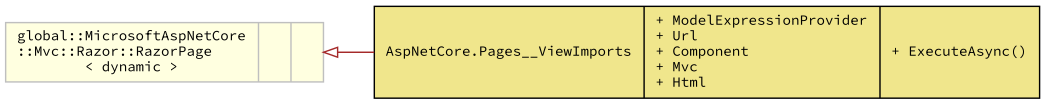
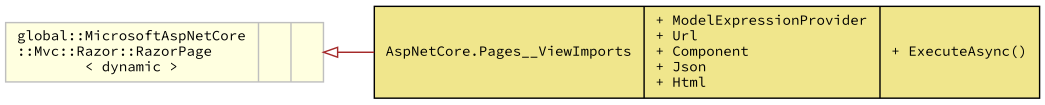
  digraph {
    rankdir=LR
    fontname="Source Code Pro"
    node [fontname="Source Code Pro" fontsize=10 shape=record style=filled]
-   n1 [color=black fillcolor=khaki fontcolor=black height=0.2 label="{AspNetCore.Pages__ViewImports\n|+ ModelExpressionProvider\l+ Url\l+ Component\l+ Mvc\l+ Html\l|+ ExecuteAsync()\l}" width=0.4]
+   n1 [color=black fillcolor=khaki fontcolor=black height=0.2 label="{AspNetCore.Pages__ViewImports\n|+ ModelExpressionProvider\l+ Url\l+ Component\l+ Json\l+ Html\l|+ ExecuteAsync()\l}" width=0.4]
    n2 [color=grey75 fillcolor=lightyellow height=0.2 label="{global::MicrosoftAspNetCore\l::Mvc::Razor::RazorPage\l\< dynamic \>\n||}" width=0.4]
    n2 -> n1 [arrowtail=onormal color=brown dir=back fontname="Source Code Pro" fontsize=10 labelfontname=Helvetica labelfontsize=10 style=solid]
  }
